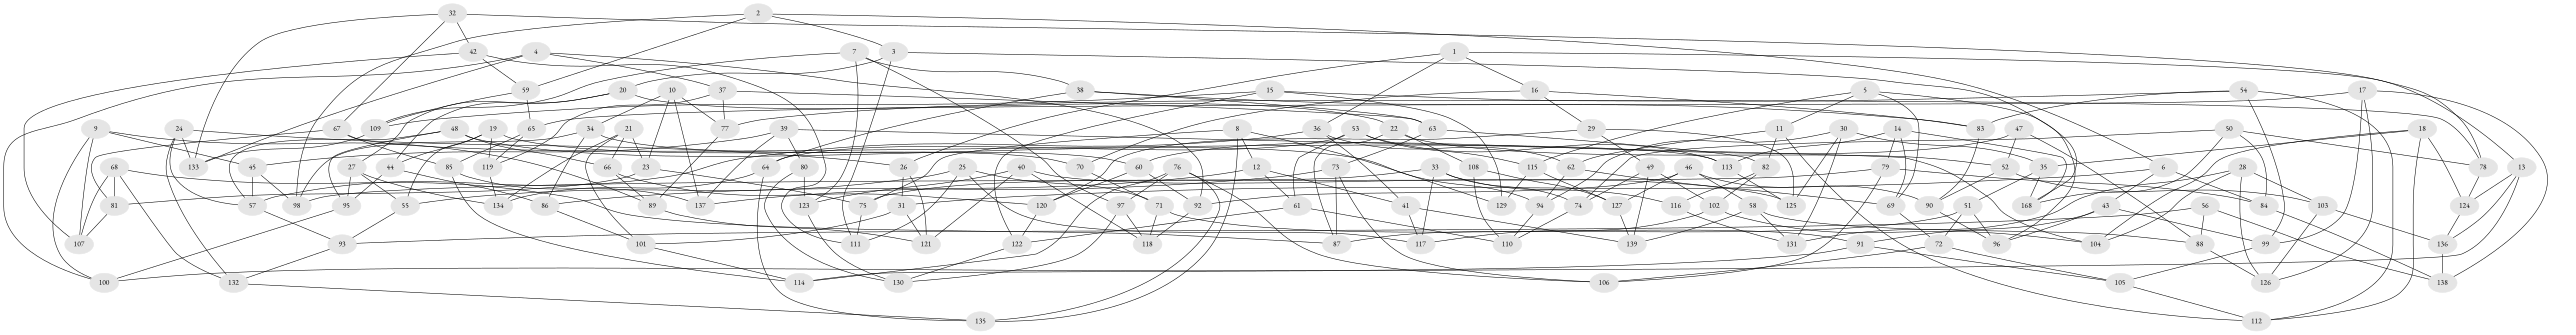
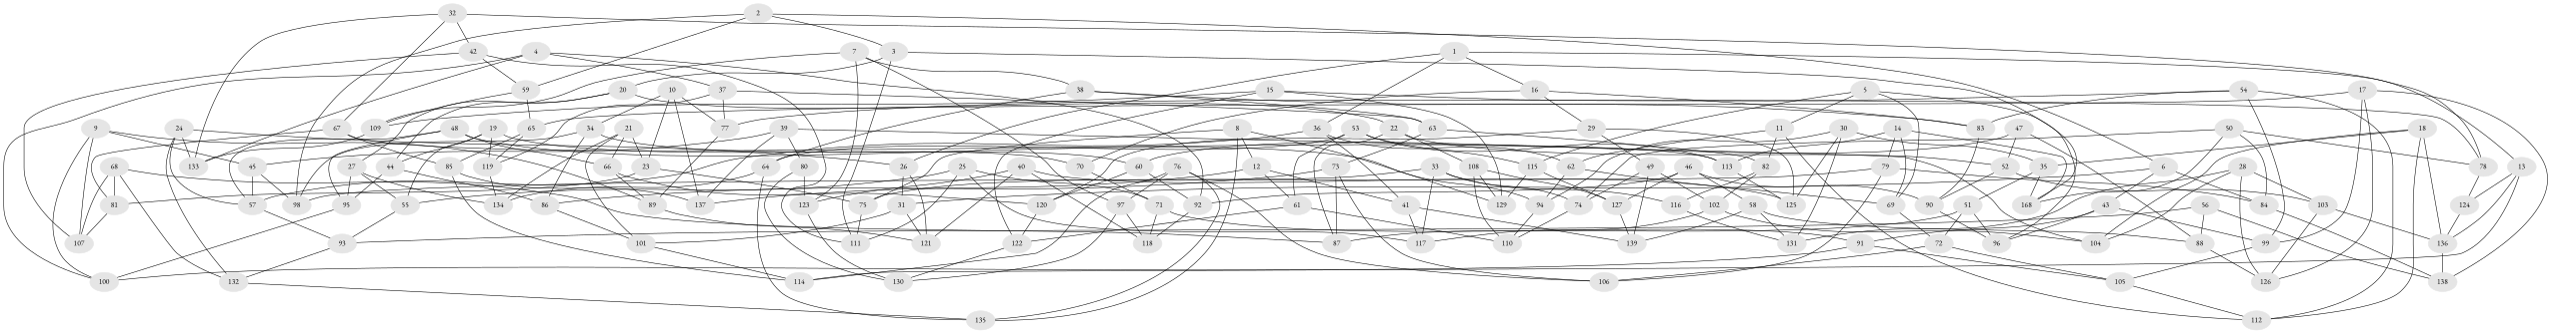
  graph {
    fontname="EB Garamond"
    node [color=gray90 fontname="EB Garamond" style=filled]
    edge [fontname="EB Garamond"]
    1
    13
    16
    26
    36
    114
    124
    136
    29
    70
    83
    31
    121
    62
    41
    57
    2
    3
    6
    59
    98
    20
    111
    n24 [label=168]
    43
    84
    109
    65
    44
    22
    27
    4
    37
    92
    100
    133
    77
    119
    63
    118
    5
    11
    69
    96
    115
    82
    112
    72
    129
    127
    101
    99
    91
    138
    7
    38
    97
    123
    64
    130
    8
    12
    75
    135
    137
    61
    9
    45
    89
    107
    10
    23
    34
    81
    60
    86
    94
    116
    102
    117
    139
    122
    110
    14
    79
    113
    106
    125
    15
    78
    49
    120
    71
    90
    17
    126
    85
    105
    18
    35
    104
    51
    19
    55
    95
    93
    134
    52
    87
    108
    21
    66
    103
    24
    132
    25
    28
    131
    74
    30
    32
    42
    67
    33
    73
    39
    80
    40
    46
    58
    88
    47
    48
    56
    50
    53
    54
    68
    76
    1 -- 13
    1 -- 16
    1 -- 26
    1 -- 36
    13 -- 114
    13 -- 124
    13 -- 136
    16 -- 29
    16 -- 70
    16 -- 83
    26 -- 31
    26 -- 121
    36 -- 62
    36 -- 41
    36 -- 57
    124 -- 136
    136 -- 138
    29 -- 125
    29 -- 49
    29 -- 120
    70 -- 71
    83 -- 90
    31 -- 121
    31 -- 101
    62 -- 69
    62 -- 94
    41 -- 117
    41 -- 139
    57 -- 93
    2 -- 3
    2 -- 6
    2 -- 59
    2 -- 98
    3 -- 20
    3 -- 111
    3 -- n24
    6 -- 31
    6 -- 43
    6 -- 84
    59 -- 109
    59 -- 65
    20 -- 44
    20 -- 22
    20 -- 27
    43 -- 96
    43 -- 99
    43 -- 91
    84 -- 138
    109 -- 133
    65 -- 119
    65 -- 85
    44 -- 86
    44 -- 95
    22 -- 52
    22 -- 87
    22 -- 108
    27 -- 55
    27 -- 95
    27 -- 134
    4 -- 37
    4 -- 92
    4 -- 100
    4 -- 133
    37 -- 77
    37 -- 119
    37 -- 63
    92 -- 118
    77 -- 89
    119 -- 134
    63 -- 82
    63 -- 73
    5 -- 11
    5 -- 69
    5 -- 96
    5 -- 115
    11 -- 62
    11 -- 82
    11 -- 112
    69 -- 72
    115 -- 129
    115 -- 127
    82 -- 116
    82 -- 102
    72 -- 106
    72 -- 105
    127 -- 139
    101 -- 114
    99 -- 105
    91 -- 100
    91 -- 105
    7 -- 109
    7 -- 38
    7 -- 97
    7 -- 123
    38 -- 83
    38 -- 63
    38 -- 64
    97 -- 118
    97 -- 130
    123 -- 130
    64 -- 135
    64 -- 134
    8 -- 129
    8 -- 12
    8 -- 75
    8 -- 135
    12 -- 41
    12 -- 137
    12 -- 61
    75 -- 111
    61 -- 122
    61 -- 110
    9 -- 100
    9 -- 45
    9 -- 89
    9 -- 107
    45 -- 57
    45 -- 98
    89 -- 121
    10 -- 77
    10 -- 137
    10 -- 23
    10 -- 34
    23 -- 75
    23 -- 81
    34 -- 98
    34 -- 60
    34 -- 86
    81 -- 107
    60 -- 92
    60 -- 120
    86 -- 101
    94 -- 110
    116 -- 131
    102 -- 117
    102 -- 104
    122 -- 130
    14 -- n24
    14 -- 69
    14 -- 79
    14 -- 113
    79 -- 98
    79 -- 84
    79 -- 106
    113 -- 125
    15 -- 109
    15 -- 129
    15 -- 122
    15 -- 78
    78 -- 124
    49 -- 102
    49 -- 139
    49 -- 74
    120 -- 122
    71 -- 118
    71 -- 91
    90 -- 96
    17 -- 65
    17 -- 99
    17 -- 138
    17 -- 126
    85 -- 114
    85 -- 137
    105 -- 112
-   18 -- 124
+   18 -- 136
    18 -- 112
    18 -- 35
    18 -- 104
    35 -- n24
    35 -- 51
    51 -- 96
    51 -- 72
    51 -- 87
    19 -- 70
    19 -- 44
    19 -- 119
    19 -- 55
    55 -- 93
    95 -- 100
    93 -- 132
    52 -- 90
    52 -- 103
+   108 -- 129
    108 -- 127
    108 -- 110
    21 -- 101
    21 -- 23
    21 -- 134
    21 -- 66
    66 -- 89
    66 -- 120
    103 -- 136
    103 -- 126
    24 -- 26
    24 -- 57
    24 -- 133
    24 -- 132
    132 -- 135
    25 -- 111
    25 -- 117
    25 -- 71
    25 -- 55
    28 -- 126
    28 -- 104
    28 -- 103
    28 -- 131
    74 -- 110
    30 -- 94
    30 -- 125
    30 -- 35
    30 -- 131
    32 -- 133
    32 -- 78
    32 -- 42
    32 -- 67
    42 -- 59
    42 -- 111
    42 -- 107
    67 -- 81
    67 -- 113
    67 -- 85
    33 -- 75
    33 -- 116
    33 -- 117
    33 -- 74
    73 -- 86
    73 -- 106
    73 -- 87
    39 -- 137
    39 -- 45
    39 -- 104
    39 -- 80
    80 -- 123
    80 -- 130
    40 -- 121
    40 -- 118
    40 -- 123
    40 -- 125
    46 -- 92
    46 -- 127
    46 -- 90
    46 -- 58
    58 -- 139
    58 -- 131
    58 -- 88
    88 -- 126
    47 -- 60
    47 -- 52
    47 -- 88
    48 -- 57
    48 -- 94
    48 -- 95
    48 -- 66
    56 -- 138
    56 -- 93
    56 -- 88
    50 -- n24
    50 -- 84
    50 -- 78
    50 -- 74
    53 -- 115
    53 -- 64
    53 -- 61
    53 -- 113
    54 -- 83
    54 -- 77
    54 -- 112
    54 -- 99
    68 -- 107
    68 -- 81
    68 -- 87
    68 -- 132
    76 -- 114
    76 -- 97
    76 -- 135
    76 -- 106
  }
